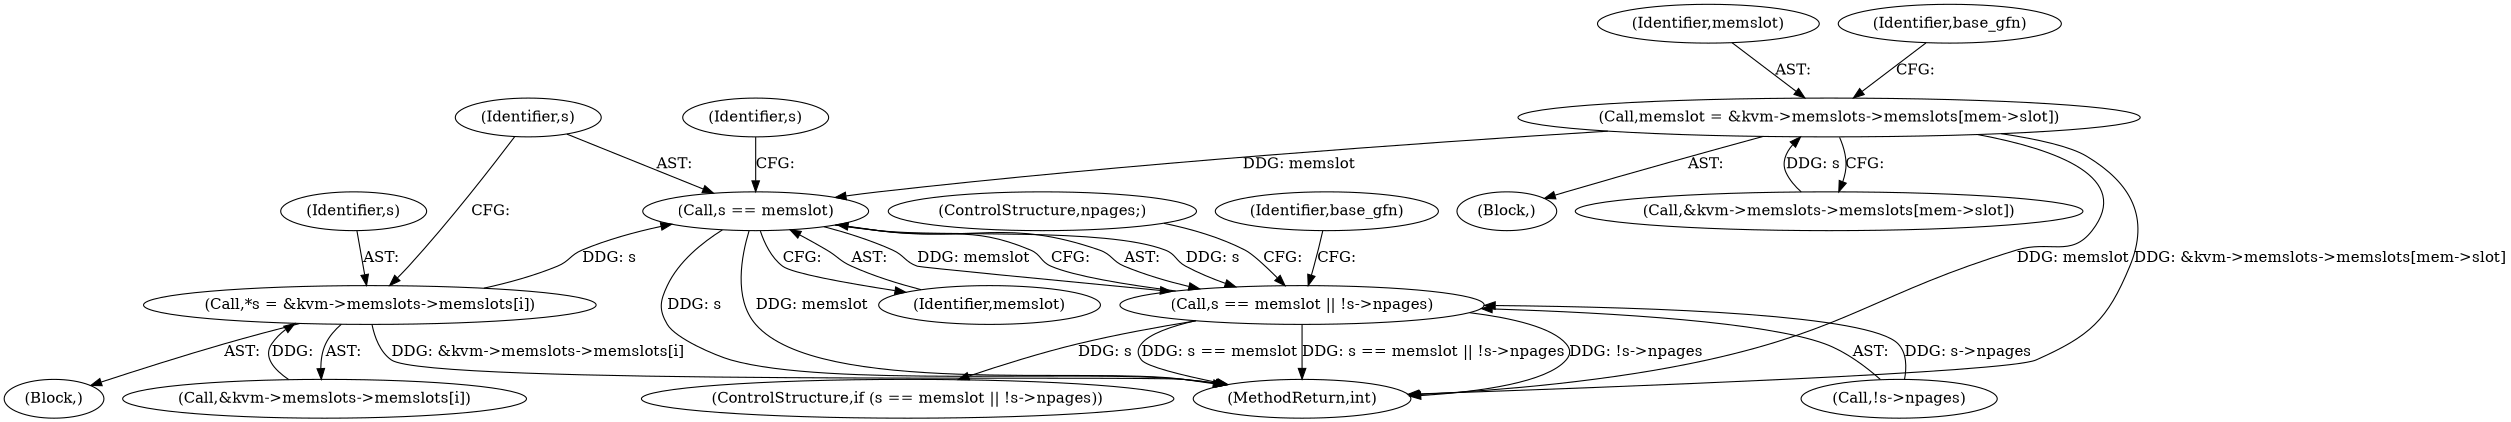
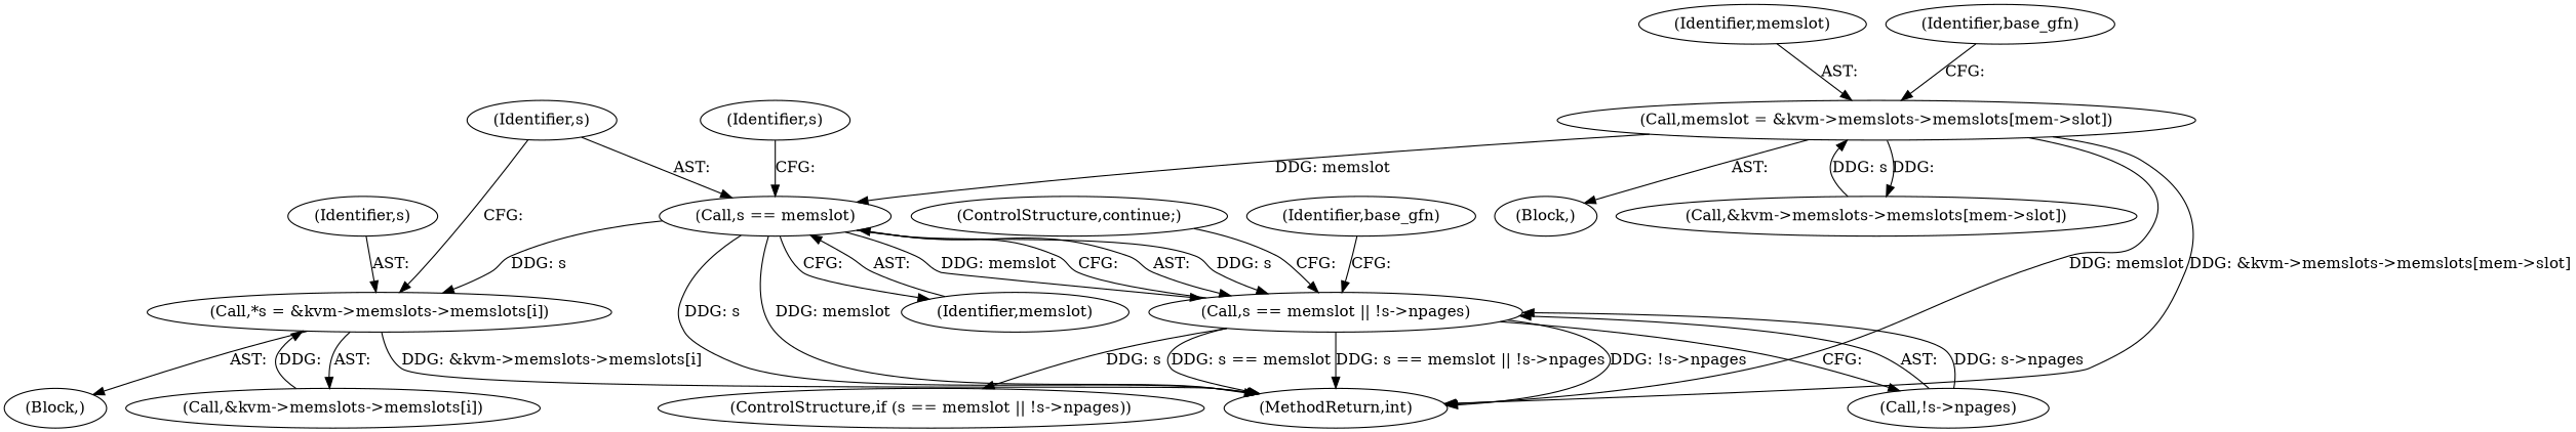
  digraph {
    n1 [label="(Call,s == memslot)"]
    n2 [label="(Call,s == memslot || !s->npages)"]
    n3 [label="(MethodReturn,int)"]
    n4 [label="(Identifier,memslot)"]
    n5 [label="(Call,!s->npages)"]
    n6 [label="(ControlStructure,if (s == memslot || !s->npages))"]
    n7 [label="(Call,*s = &kvm->memslots->memslots[i])"]
    n8 [label="(Block,)"]
    n9 [label="(Call,&kvm->memslots->memslots[i])"]
    n10 [label="(Call,memslot = &kvm->memslots->memslots[mem->slot])"]
    n11 [label="(Block,)"]
    n12 [label="(Call,&kvm->memslots->memslots[mem->slot])"]
-   n13 [label="(ControlStructure,npages;)"]
+   n13 [label="(ControlStructure,continue;)"]
    n14 [label="(Identifier,base_gfn)"]
    n15 [label="(Identifier,s)"]
    n16 [label="(Identifier,s)"]
    n17 [label="(Identifier,s)"]
    n18 [label="(Identifier,memslot)"]
    n19 [label="(Identifier,base_gfn)"]
    n1 -> n2 [label="AST: "]
    n1 -> n2 [label="DDG: s"]
    n1 -> n2 [label="DDG: memslot"]
    n1 -> n3 [label="DDG: s"]
    n1 -> n3 [label="DDG: memslot"]
    n1 -> n4 [label="CFG: "]
    n2 -> n1 [label="CFG: "]
    n2 -> n3 [label="DDG: s == memslot || !s->npages"]
    n2 -> n3 [label="DDG: !s->npages"]
    n2 -> n3 [label="DDG: s == memslot"]
+   n2 -> n5 [label="CFG: "]
    n2 -> n6 [label="DDG: s"]
    n4 -> n1 [label="AST: "]
    n5 -> n2 [label="AST: "]
    n5 -> n2 [label="DDG: s->npages"]
-   n7 -> n1 [label="DDG: s"]
+   n1 -> n7 [label="DDG: s"]
    n7 -> n3 [label="DDG: &kvm->memslots->memslots[i]"]
    n7 -> n8 [label="AST: "]
    n7 -> n9 [label="AST: "]
    n9 -> n7 [label="DDG: "]
    n10 -> n1 [label="DDG: memslot"]
    n10 -> n3 [label="DDG: memslot"]
    n10 -> n3 [label="DDG: &kvm->memslots->memslots[mem->slot]"]
    n10 -> n11 [label="AST: "]
-   n10 -> n12 [label="CFG: "]
+   n10 -> n12 [label="DDG: "]
    n12 -> n10 [label="DDG: s"]
    n13 -> n2 [label="CFG: "]
    n14 -> n2 [label="CFG: "]
    n15 -> n1 [label="AST: "]
    n15 -> n7 [label="CFG: "]
    n16 -> n1 [label="CFG: "]
    n17 -> n7 [label="AST: "]
    n18 -> n10 [label="AST: "]
    n19 -> n10 [label="CFG: "]
  }
